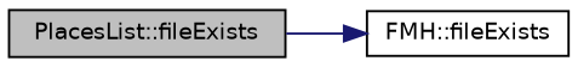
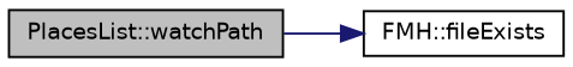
  digraph {
    rankdir=LR
    fontname="DejaVu Sans"
    node [color=black fontname="DejaVu Sans" fontsize=10 shape=record style=filled]
-   n1 [fillcolor=grey75 fontcolor=black height=0.2 label="PlacesList::fileExists" width=0.4]
+   n1 [fillcolor=grey75 fontcolor=black height=0.2 label="PlacesList::watchPath" width=0.4]
    n2 [fillcolor=white height=0.2 label="FMH::fileExists" width=0.4]
    n1 -> n2 [color=midnightblue fontname="DejaVu Sans" fontsize=10 labelfontname=Helvetica labelfontsize=10 style=solid]
  }
